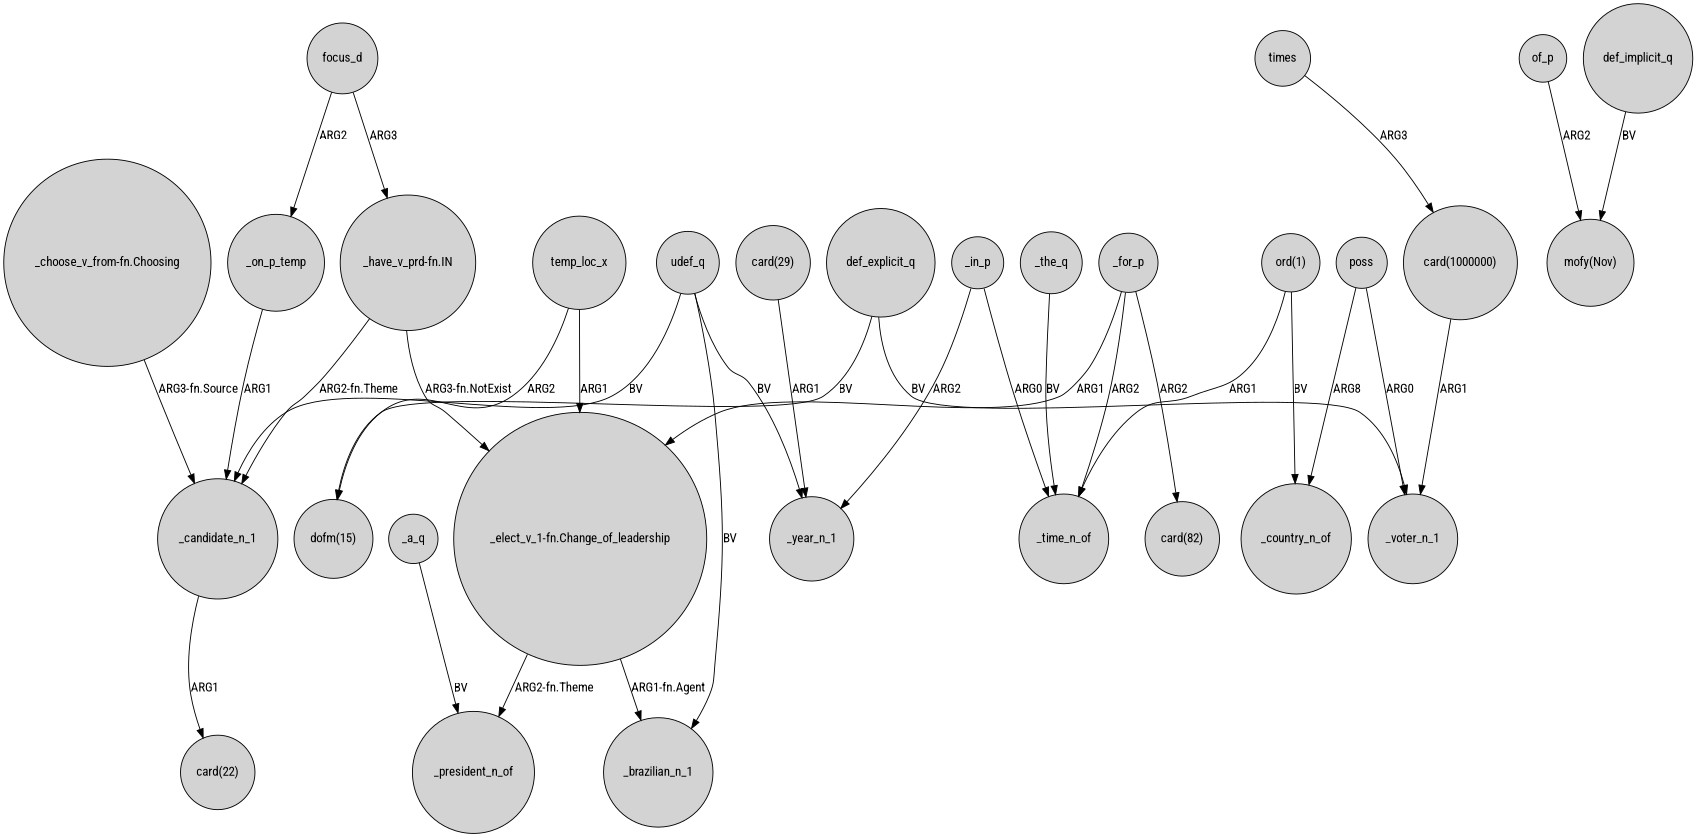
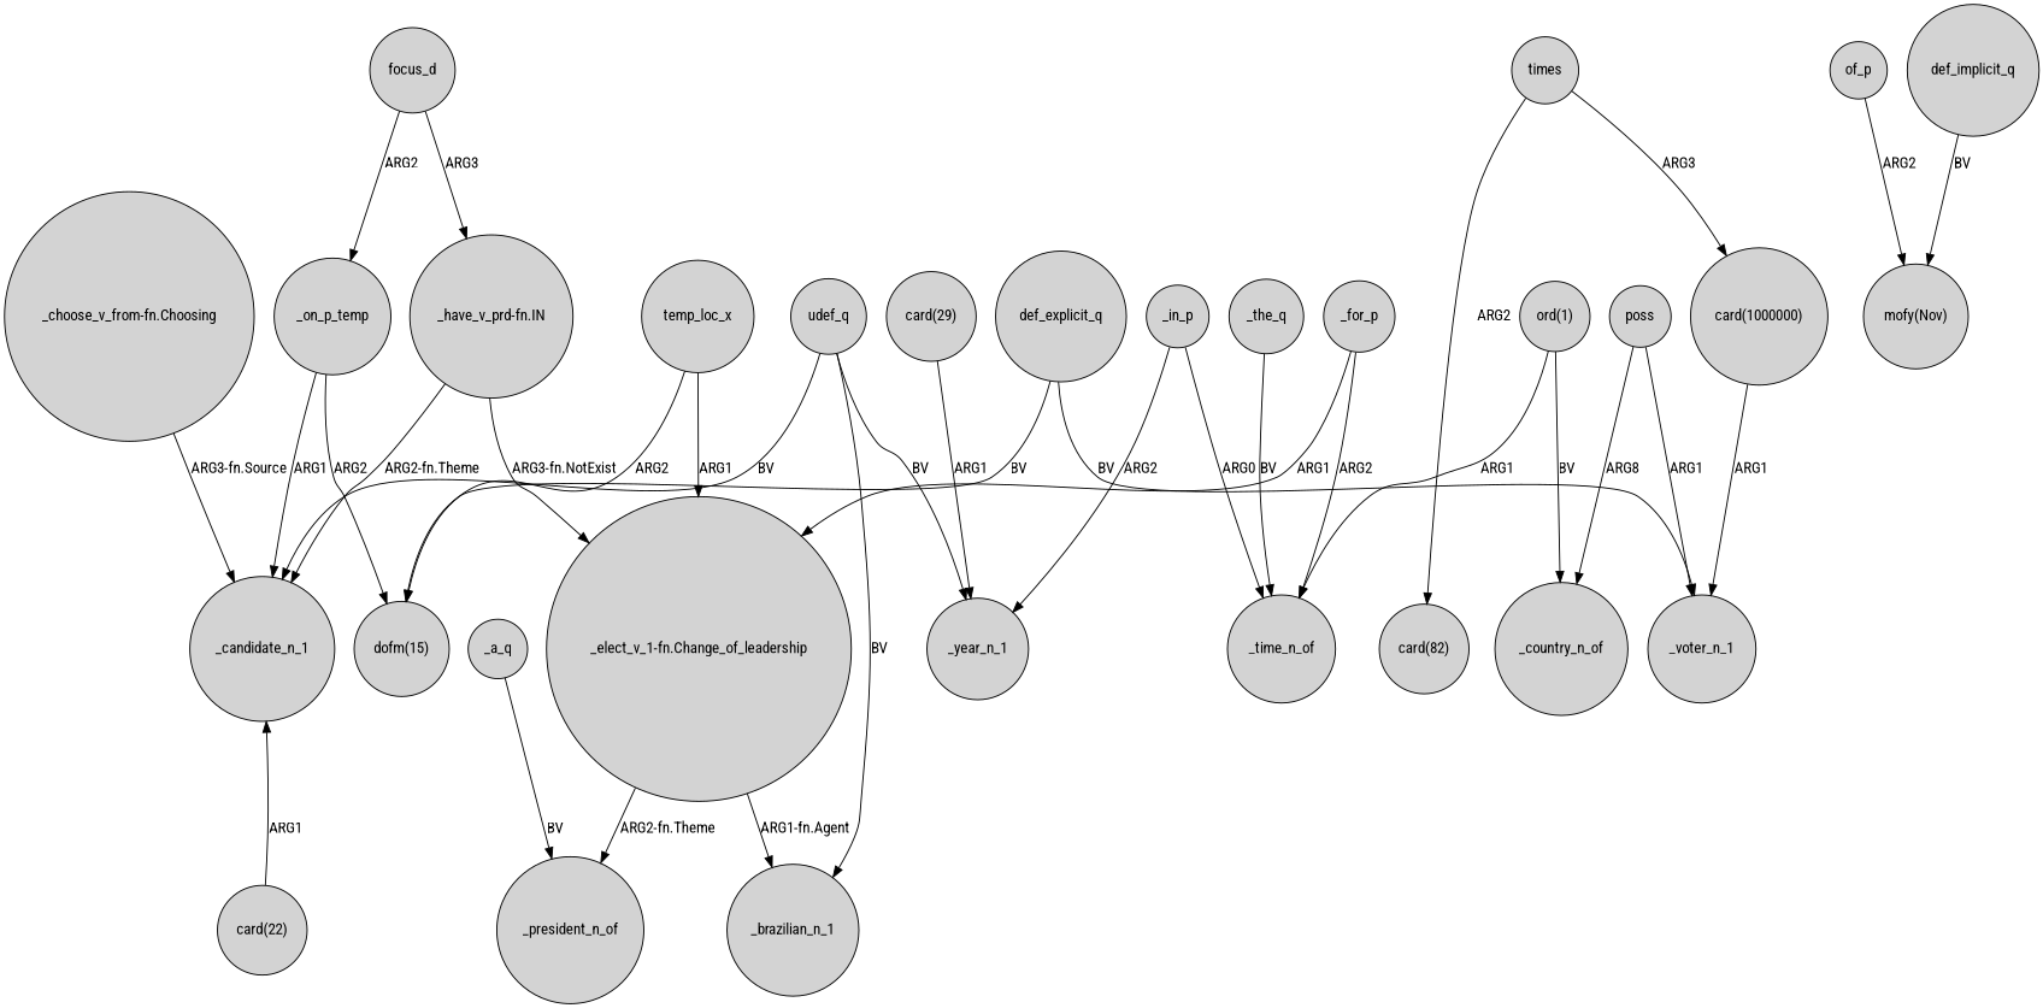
  digraph {
    fontname="Roboto Condensed"
    node [fontname="Roboto Condensed" shape=circle style=filled]
    edge [fontname="Roboto Condensed"]
    def_explicit_q
    "dofm(15)"
    _voter_n_1
    "card(29)"
    _year_n_1
    poss
    _country_n_of
    _on_p_temp
    _candidate_n_1
    _in_p
    _time_n_of
    _for_p
    "_elect_v_1-fn.Change_of_leadership"
    _brazilian_n_1
    _president_n_of
    temp_loc_x
    "_have_v_prd-fn.IN"
    focus_d
    "card(22)"
    _the_q
    times
    "card(82)"
    "card(1000000)"
    "_choose_v_from-fn.Choosing"
    _a_q
    udef_q
    of_p
    "mofy(Nov)"
    def_implicit_q
    "ord(1)"
    def_explicit_q -> "dofm(15)" [label=BV]
    def_explicit_q -> _voter_n_1 [label=BV]
    "card(29)" -> _year_n_1 [label=ARG1]
-   poss -> _voter_n_1 [label=ARG0]
+   poss -> _voter_n_1 [label=ARG1]
    poss -> _country_n_of [label=ARG8]
+   _on_p_temp -> "dofm(15)" [label=ARG2]
    _on_p_temp -> _candidate_n_1 [label=ARG1]
    _in_p -> _year_n_1 [label=ARG2]
    _in_p -> _time_n_of [label=ARG0]
    _for_p -> _time_n_of [label=ARG2]
    _for_p -> "_elect_v_1-fn.Change_of_leadership" [label=ARG1]
    "_elect_v_1-fn.Change_of_leadership" -> _brazilian_n_1 [label="ARG1-fn.Agent"]
    "_elect_v_1-fn.Change_of_leadership" -> _president_n_of [label="ARG2-fn.Theme"]
    temp_loc_x -> "dofm(15)" [label=ARG2]
    temp_loc_x -> "_elect_v_1-fn.Change_of_leadership" [label=ARG1]
    "_have_v_prd-fn.IN" -> _candidate_n_1 [label="ARG2-fn.Theme"]
    "_have_v_prd-fn.IN" -> "_elect_v_1-fn.Change_of_leadership" [label="ARG3-fn.NotExist"]
    focus_d -> _on_p_temp [label=ARG2]
    focus_d -> "_have_v_prd-fn.IN" [label=ARG3]
-   _candidate_n_1 -> "card(22)" [label=ARG1]
+   "card(22)" -> _candidate_n_1 [label=ARG1]
    _the_q -> _time_n_of [label=BV]
-   _for_p -> "card(82)" [label=ARG2]
+   times -> "card(82)" [label=ARG2]
    times -> "card(1000000)" [label=ARG3]
    "card(1000000)" -> _voter_n_1 [label=ARG1]
    "_choose_v_from-fn.Choosing" -> _candidate_n_1 [label="ARG3-fn.Source"]
    _a_q -> _president_n_of [label=BV]
    udef_q -> _year_n_1 [label=BV]
    udef_q -> _candidate_n_1 [label=BV]
    udef_q -> _brazilian_n_1 [label=BV]
    of_p -> "mofy(Nov)" [label=ARG2]
    def_implicit_q -> "mofy(Nov)" [label=BV]
    "ord(1)" -> _country_n_of [label=BV]
    "ord(1)" -> _time_n_of [label=ARG1]
  }
